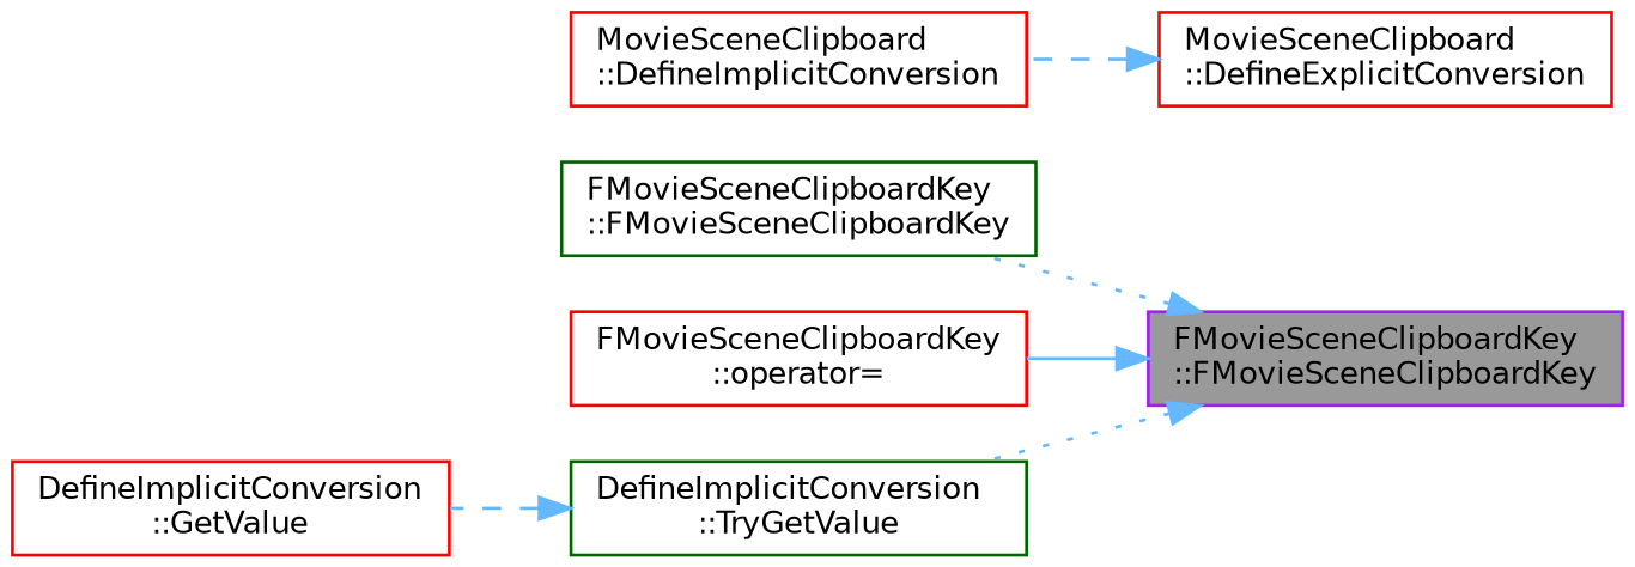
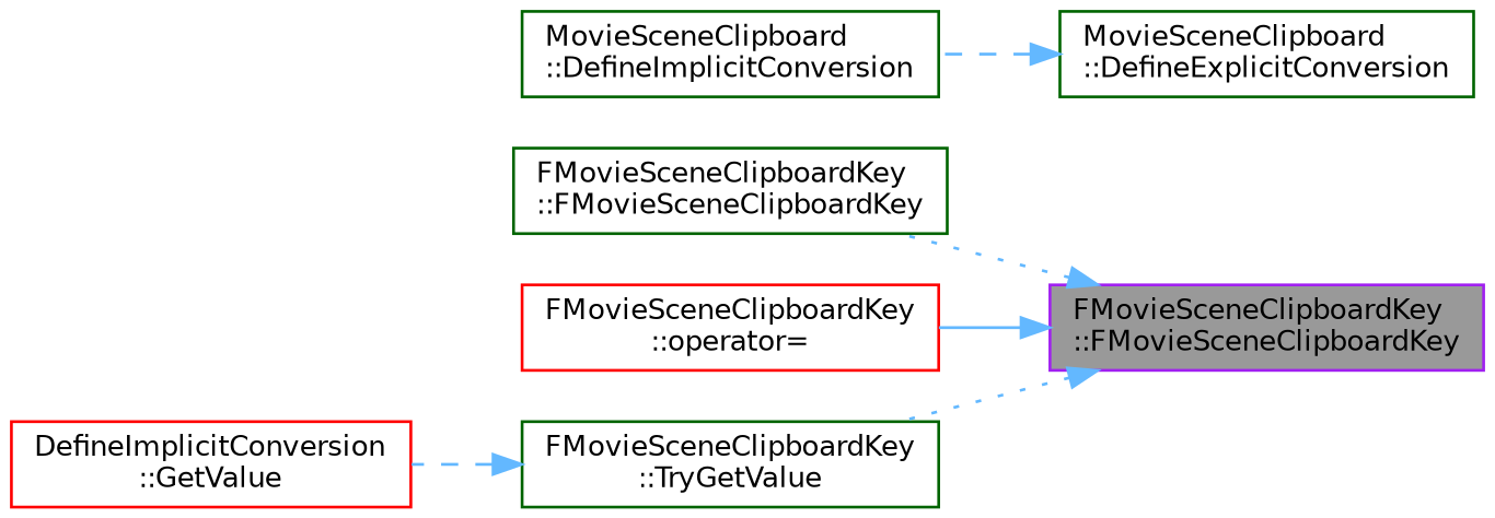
  digraph {
    rankdir=RL
    node [color=darkgreen fillcolor=white fontname=Helvetica fontsize=10 shape=box style=filled]
    edge [color=steelblue1 dir=back fontname=Helvetica fontsize=10 labelfontname=Helvetica labelfontsize=10 style=dotted]
    n1 [color=purple fillcolor=grey60 fontcolor=black height=0.2 label="FMovieSceneClipboardKey\l::FMovieSceneClipboardKey" width=0.4]
    n2 [height=0.2 label="FMovieSceneClipboardKey\l::FMovieSceneClipboardKey" width=0.4]
    n3 [color=red height=0.2 label="FMovieSceneClipboardKey\l::operator=" width=0.4]
-   n4 [height=0.2 label="DefineImplicitConversion\l::TryGetValue" width=0.4]
+   n4 [height=0.2 label="FMovieSceneClipboardKey\l::TryGetValue" width=0.4]
    n5 [color=red height=0.2 label="DefineImplicitConversion\l::GetValue" width=0.4]
-   n6 [color=red height=0.2 label="MovieSceneClipboard\l::DefineExplicitConversion" width=0.4]
-   n7 [color=red height=0.2 label="MovieSceneClipboard\l::DefineImplicitConversion" width=0.4]
+   n6 [height=0.2 label="MovieSceneClipboard\l::DefineExplicitConversion" width=0.4]
+   n7 [height=0.2 label="MovieSceneClipboard\l::DefineImplicitConversion" width=0.4]
    n1 -> n2
    n1 -> n3 [style=solid]
    n1 -> n4
    n4 -> n5 [style=dashed]
    n6 -> n7 [style=dashed]
  }
